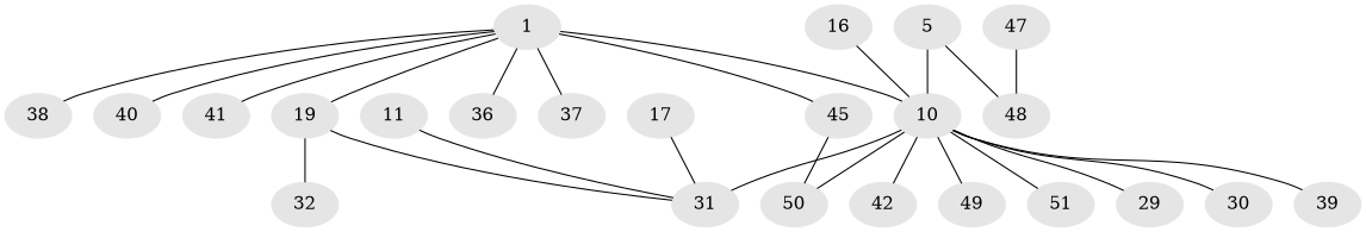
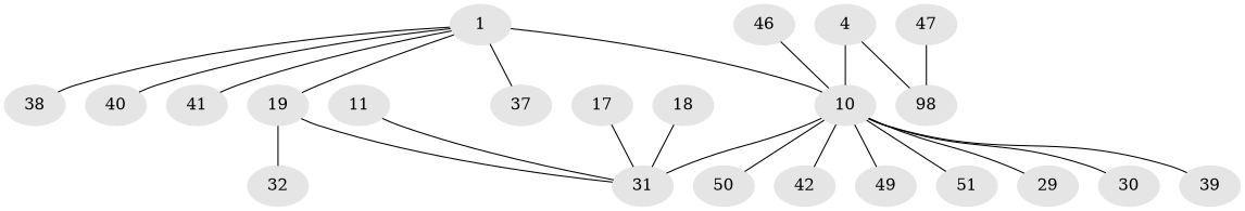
  graph {
    node [color=gray90 style=filled]
    10 [super="+8+7"]
    29
    30 [super="+13"]
    31 [super="+23+4"]
    39
    42
    49 [super="+33+34"]
    50
    51 [super="+25"]
    1
    19 [super="+2"]
-   36 [super="+35"]
    37
    38 [super="+20"]
    40
    41
-   45 [super="+43"]
    32 [super="+24+27"]
-   5
-   48 [super="+22+26+44"]
+   5 [label=4]
+   48 [super="+22+26+44" label=98]
    11
    17
-   46 [label=16]
+   18
+   46
    47
    10 -- 29
    10 -- 30
    10 -- 31 [weight=4]
    10 -- 39
    10 -- 42
    10 -- 49
    10 -- 50
    10 -- 51
    1 -- 10 [weight=3]
    1 -- 19
-   1 -- 36
    1 -- 37
    1 -- 38
    1 -- 40
    1 -- 41
-   1 -- 45
    19 -- 31
    19 -- 32
-   45 -- 50
    5 -- 10 [weight=2]
    5 -- 48
    11 -- 31
    17 -- 31
+   18 -- 31
    46 -- 10
    47 -- 48
  }
